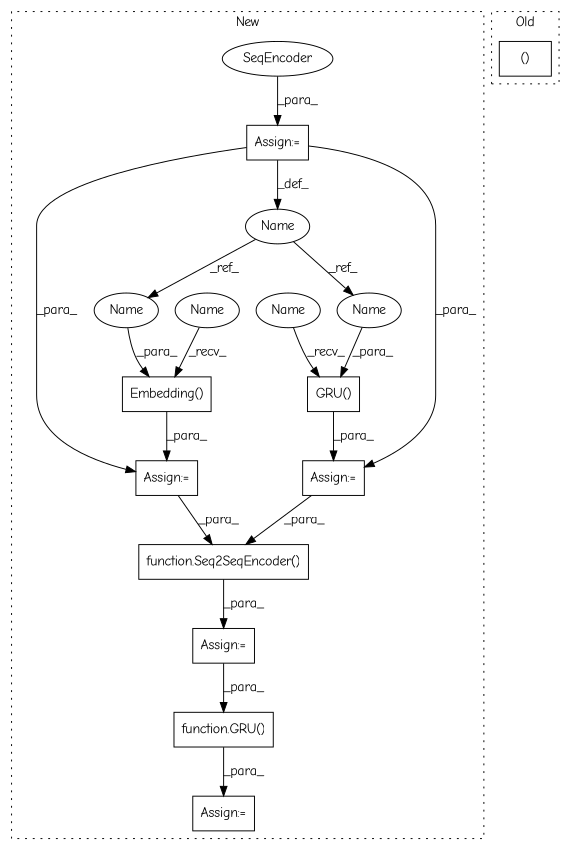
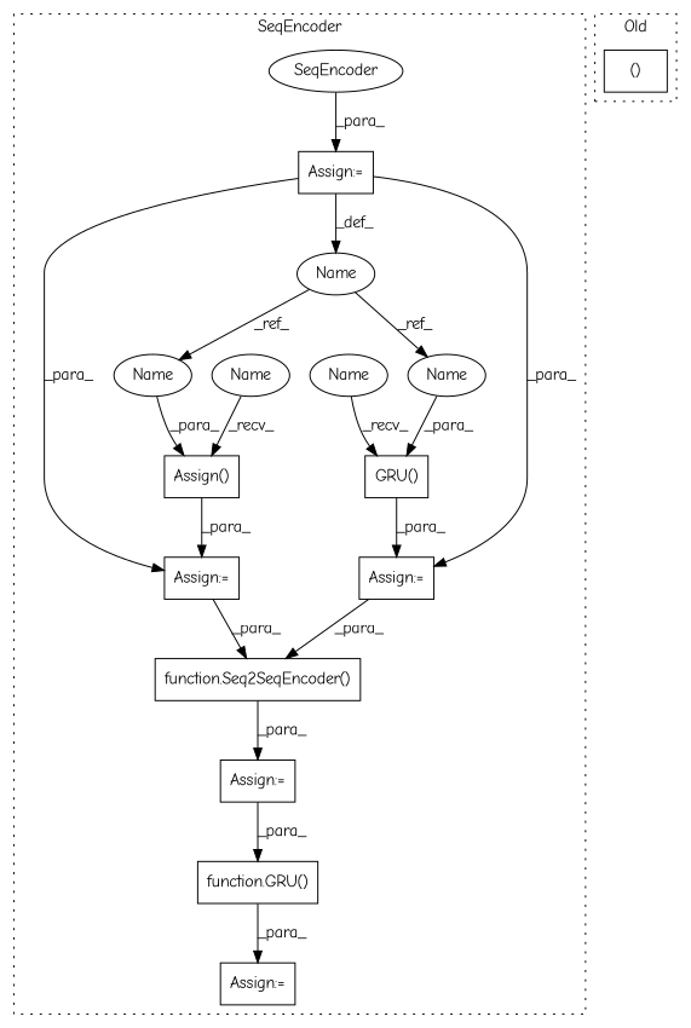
  digraph {
    fontname="Comic Neue"
    node [a=87 fontname="Comic Neue" l=3 shape=box]
    edge [fontname="Comic Neue"]
    n1 [a=75 l="7,135" label="GRU()" s="8076,8110"]
    n2 [l=14 label=Name s=7809 shape=ellipse]
-   n3 [a=75 l="13,1" label="Embedding()" s="8014,8053"]
+   n3 [a=75 l="13,1" label="Assign()" s="8014,8053"]
    n4 [a=75 l="4,1" label="function.GRU()" s="8497,8525"]
    n5 [a=75 l="15,1" label="function.Seq2SeqEncoder()" s="8271,8306"]
    n6 [a=68 label="Assign:=" s=8268]
    n7 [a=68 label="Assign:=" s=7823]
    n8 [a=76 l=2 label=SeqEncoder s=7826 shape=ellipse]
    n9 [a=68 label="Assign:=" s=8011]
    n10 [a=68 label="Assign:=" s=8494]
    n11 [a=68 label="Assign:=" s=8073]
    n12 [l=14 label=Name s=8039 shape=ellipse]
    n13 [l=14 label=Name s=8083 shape=ellipse]
    n14 [l=2 label=Name s=8076 shape=ellipse]
    n15 [l=2 label=Name s=8014 shape=ellipse]
    n16 [a=54 l=13 label="()" s=6551]
    subgraph cluster_1 {
-     label=New
+     label=SeqEncoder
      style=dotted
      n1
      n2
      n3
      n4
      n5
      n6
      n7
      n8
      n9
      n10
      n11
      n12
      n13
      n14
      n15
    }
    subgraph cluster_2 {
      label=Old
      style=dotted
      n16
    }
    n1 -> n11 [label=_para_]
    n2 -> n12 [label=_ref_]
    n2 -> n13 [label=_ref_]
    n3 -> n9 [label=_para_]
    n4 -> n10 [label=_para_]
    n5 -> n6 [label=_para_]
    n6 -> n4 [label=_para_]
    n7 -> n2 [label=_def_]
    n7 -> n9 [label=_para_]
    n7 -> n11 [label=_para_]
    n8 -> n7 [label=_para_]
    n9 -> n5 [label=_para_]
    n11 -> n5 [label=_para_]
    n12 -> n3 [label=_para_]
    n13 -> n1 [label=_para_]
    n14 -> n1 [label=_recv_]
    n15 -> n3 [label=_recv_]
  }
